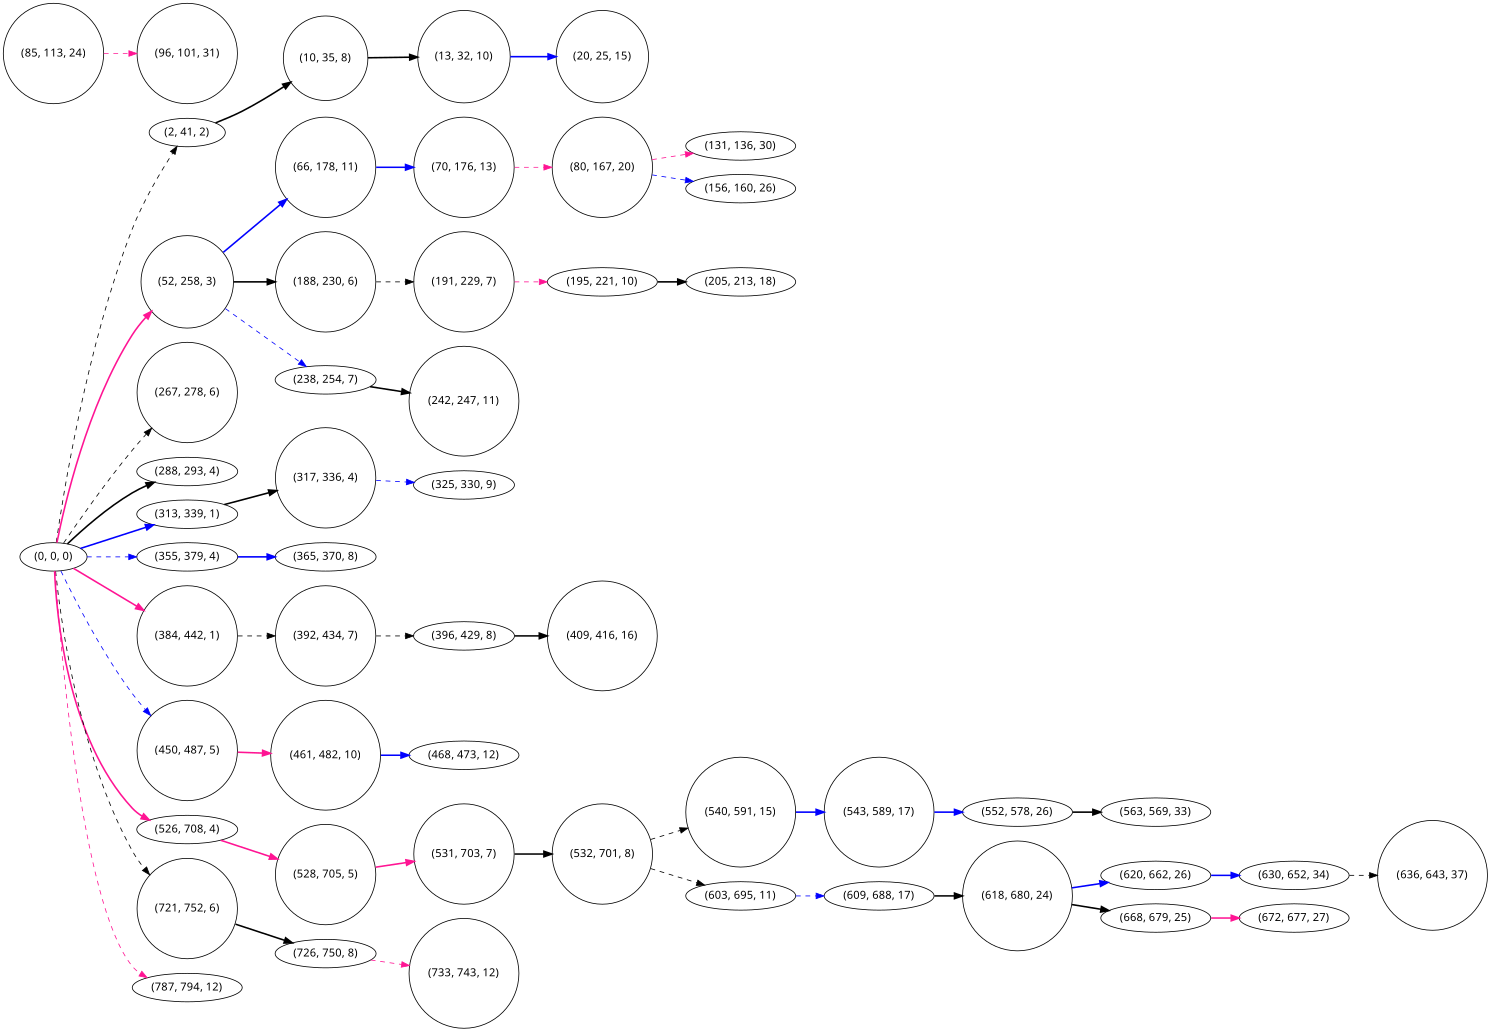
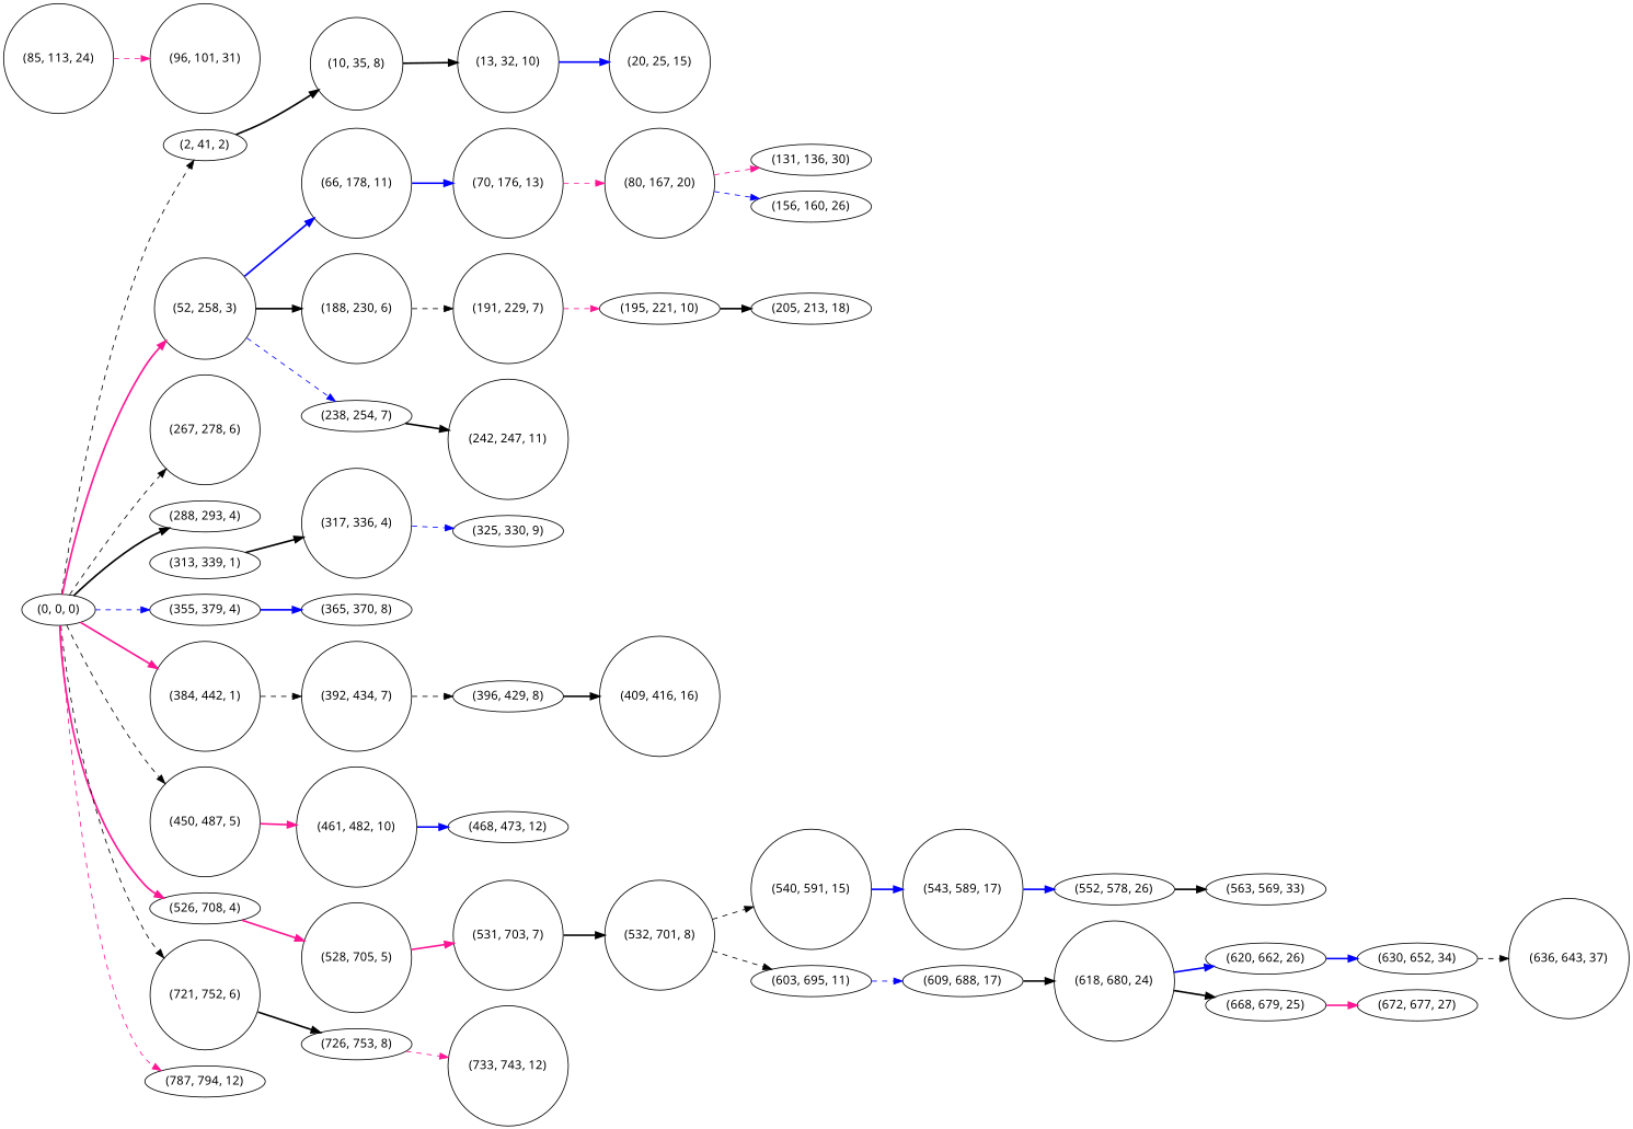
  digraph {
    fontname="Noto Sans"
    rankdir=LR
    node [fontname="Noto Sans" shape=circle]
    edge [color=black fontname="Noto Sans" style=bold]
    "(0, 0, 0)" [shape=ellipse]
    "(2, 41, 2)" [shape=ellipse]
    "(52, 258, 3)"
    "(267, 278, 6)"
    "(288, 293, 4)" [shape=ellipse]
    "(313, 339, 1)" [shape=ellipse]
    "(355, 379, 4)" [shape=ellipse]
    "(384, 442, 1)"
    "(450, 487, 5)"
    "(526, 708, 4)" [shape=ellipse]
    "(721, 752, 6)"
    "(787, 794, 12)" [shape=ellipse]
    "(10, 35, 8)"
    "(66, 178, 11)"
    "(188, 230, 6)"
    "(238, 254, 7)" [shape=ellipse]
    "(317, 336, 4)"
    "(365, 370, 8)" [shape=ellipse]
    "(392, 434, 7)"
    "(461, 482, 10)"
    "(528, 705, 5)"
-   "(726, 750, 8)" [shape=ellipse]
+   "(726, 750, 8)" [shape=ellipse label="(726, 753, 8)"]
    "(13, 32, 10)"
    "(20, 25, 15)"
    "(70, 176, 13)"
    "(191, 229, 7)"
    "(242, 247, 11)"
    "(80, 167, 20)"
    "(131, 136, 30)" [shape=ellipse]
    "(156, 160, 26)" [shape=ellipse]
    "(85, 113, 24)"
    "(96, 101, 31)"
    "(195, 221, 10)" [shape=ellipse]
    "(205, 213, 18)" [shape=ellipse]
    "(325, 330, 9)" [shape=ellipse]
    "(396, 429, 8)" [shape=ellipse]
    "(409, 416, 16)"
    "(468, 473, 12)" [shape=ellipse]
    "(531, 703, 7)"
    "(532, 701, 8)"
    "(540, 591, 15)"
    "(603, 695, 11)" [shape=ellipse]
    "(543, 589, 17)"
    "(609, 688, 17)" [shape=ellipse]
    "(552, 578, 26)" [shape=ellipse]
    "(563, 569, 33)" [shape=ellipse]
    "(618, 680, 24)"
    "(620, 662, 26)" [shape=ellipse]
    "(668, 679, 25)" [shape=ellipse]
    "(630, 652, 34)" [shape=ellipse]
    "(672, 677, 27)" [shape=ellipse]
    "(636, 643, 37)"
    "(733, 743, 12)"
    "(0, 0, 0)" -> "(2, 41, 2)" [style=dashed]
    "(0, 0, 0)" -> "(52, 258, 3)" [color=deeppink]
    "(0, 0, 0)" -> "(267, 278, 6)" [style=dashed]
    "(0, 0, 0)" -> "(288, 293, 4)"
-   "(0, 0, 0)" -> "(313, 339, 1)" [color=blue]
    "(0, 0, 0)" -> "(355, 379, 4)" [color=blue style=dashed]
    "(0, 0, 0)" -> "(384, 442, 1)" [color=deeppink]
-   "(0, 0, 0)" -> "(450, 487, 5)" [color=blue style=dashed]
+   "(0, 0, 0)" -> "(450, 487, 5)" [style=dashed]
    "(0, 0, 0)" -> "(526, 708, 4)" [color=deeppink]
    "(0, 0, 0)" -> "(721, 752, 6)" [style=dashed]
    "(0, 0, 0)" -> "(787, 794, 12)" [color=deeppink style=dashed]
    "(2, 41, 2)" -> "(10, 35, 8)"
    "(52, 258, 3)" -> "(66, 178, 11)" [color=blue]
    "(52, 258, 3)" -> "(188, 230, 6)"
    "(52, 258, 3)" -> "(238, 254, 7)" [color=blue style=dashed]
    "(313, 339, 1)" -> "(317, 336, 4)"
    "(355, 379, 4)" -> "(365, 370, 8)" [color=blue]
    "(384, 442, 1)" -> "(392, 434, 7)" [style=dashed]
    "(450, 487, 5)" -> "(461, 482, 10)" [color=deeppink]
    "(526, 708, 4)" -> "(528, 705, 5)" [color=deeppink]
    "(721, 752, 6)" -> "(726, 750, 8)"
    "(10, 35, 8)" -> "(13, 32, 10)"
    "(66, 178, 11)" -> "(70, 176, 13)" [color=blue]
    "(188, 230, 6)" -> "(191, 229, 7)" [style=dashed]
    "(238, 254, 7)" -> "(242, 247, 11)"
    "(317, 336, 4)" -> "(325, 330, 9)" [color=blue style=dashed]
    "(392, 434, 7)" -> "(396, 429, 8)" [style=dashed]
    "(461, 482, 10)" -> "(468, 473, 12)" [color=blue]
    "(528, 705, 5)" -> "(531, 703, 7)" [color=deeppink]
    "(726, 750, 8)" -> "(733, 743, 12)" [color=deeppink style=dashed]
    "(13, 32, 10)" -> "(20, 25, 15)" [color=blue]
    "(70, 176, 13)" -> "(80, 167, 20)" [color=deeppink style=dashed]
    "(191, 229, 7)" -> "(195, 221, 10)" [color=deeppink style=dashed]
    "(80, 167, 20)" -> "(131, 136, 30)" [color=deeppink style=dashed]
    "(80, 167, 20)" -> "(156, 160, 26)" [color=blue style=dashed]
    "(85, 113, 24)" -> "(96, 101, 31)" [color=deeppink style=dashed]
    "(195, 221, 10)" -> "(205, 213, 18)"
    "(396, 429, 8)" -> "(409, 416, 16)"
    "(531, 703, 7)" -> "(532, 701, 8)"
    "(532, 701, 8)" -> "(540, 591, 15)" [style=dashed]
    "(532, 701, 8)" -> "(603, 695, 11)" [style=dashed]
    "(540, 591, 15)" -> "(543, 589, 17)" [color=blue]
    "(603, 695, 11)" -> "(609, 688, 17)" [color=blue style=dashed]
    "(543, 589, 17)" -> "(552, 578, 26)" [color=blue]
    "(609, 688, 17)" -> "(618, 680, 24)"
    "(552, 578, 26)" -> "(563, 569, 33)"
    "(618, 680, 24)" -> "(620, 662, 26)" [color=blue]
    "(618, 680, 24)" -> "(668, 679, 25)"
    "(620, 662, 26)" -> "(630, 652, 34)" [color=blue]
    "(668, 679, 25)" -> "(672, 677, 27)" [color=deeppink]
    "(630, 652, 34)" -> "(636, 643, 37)" [style=dashed]
  }
